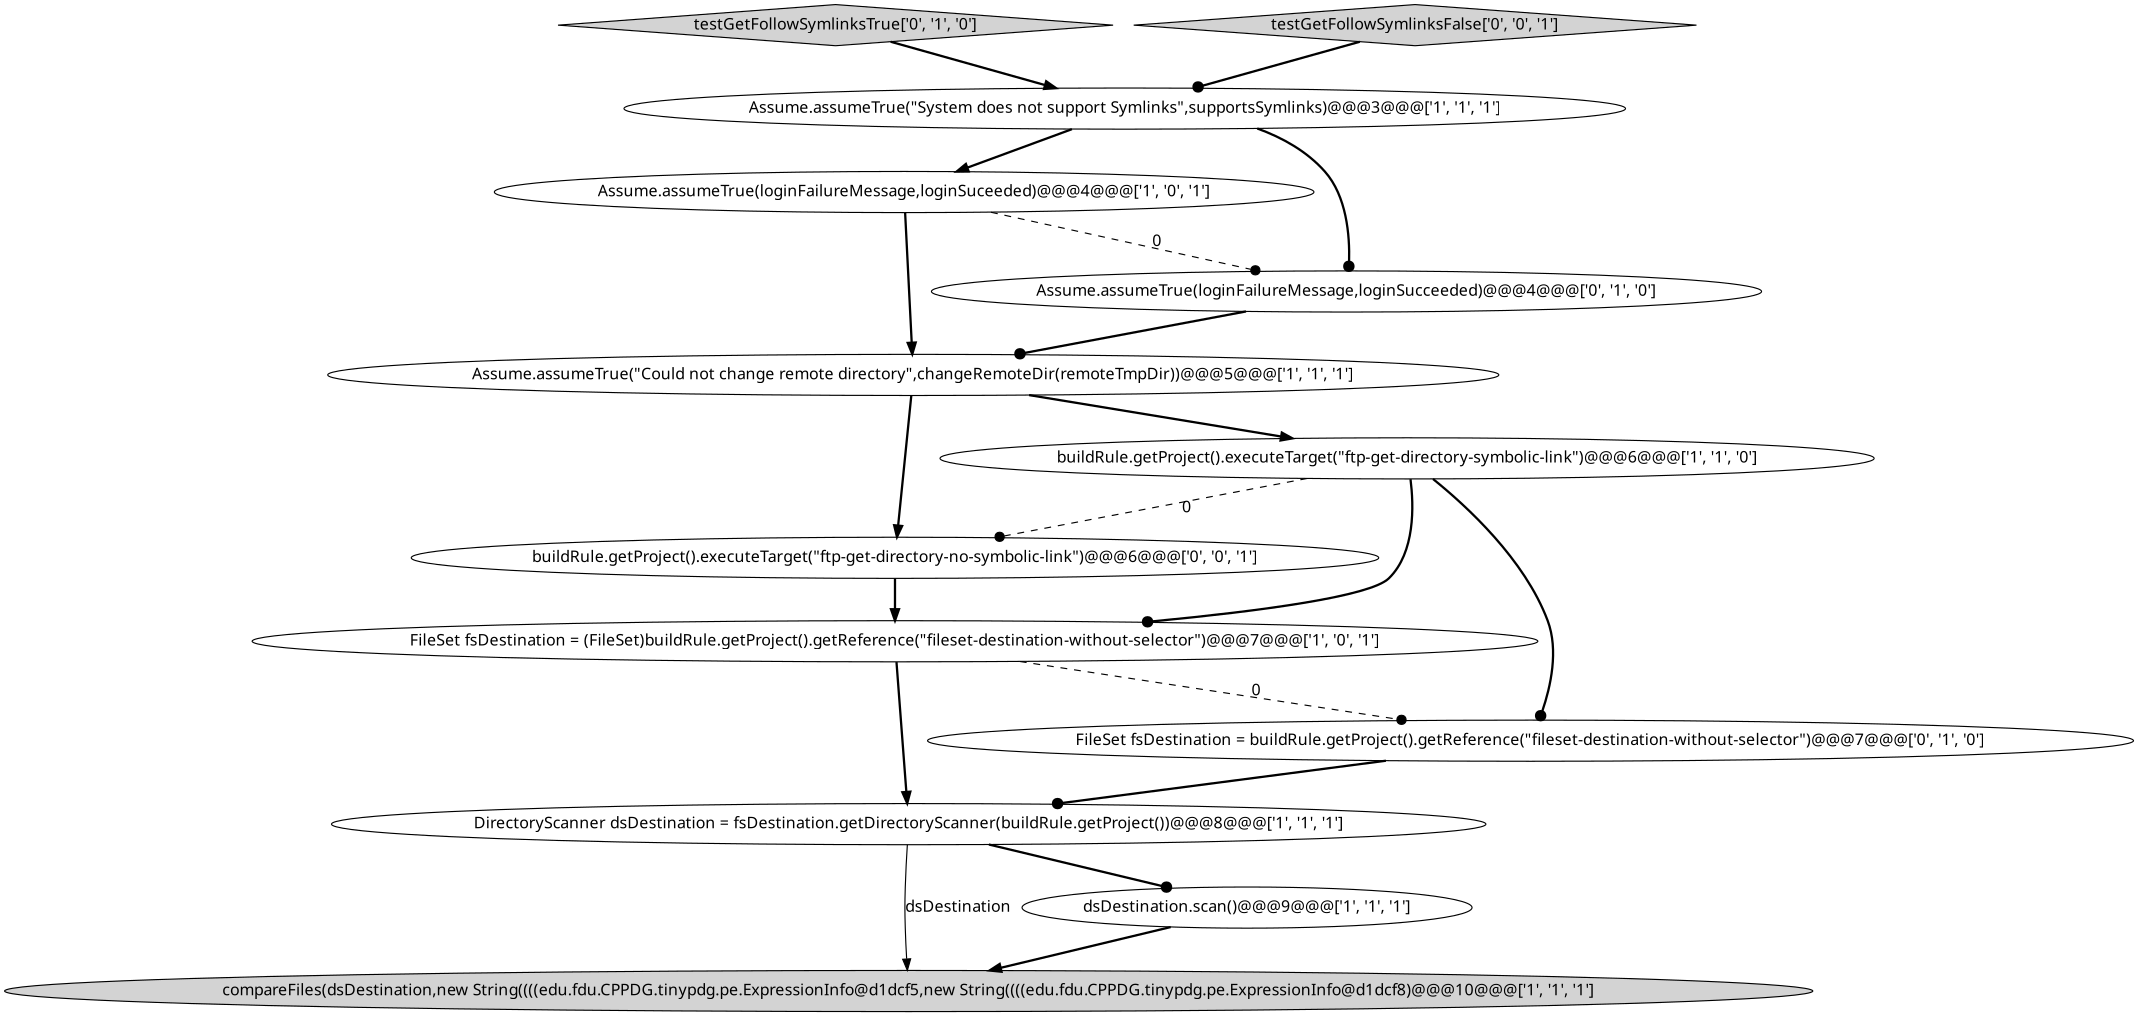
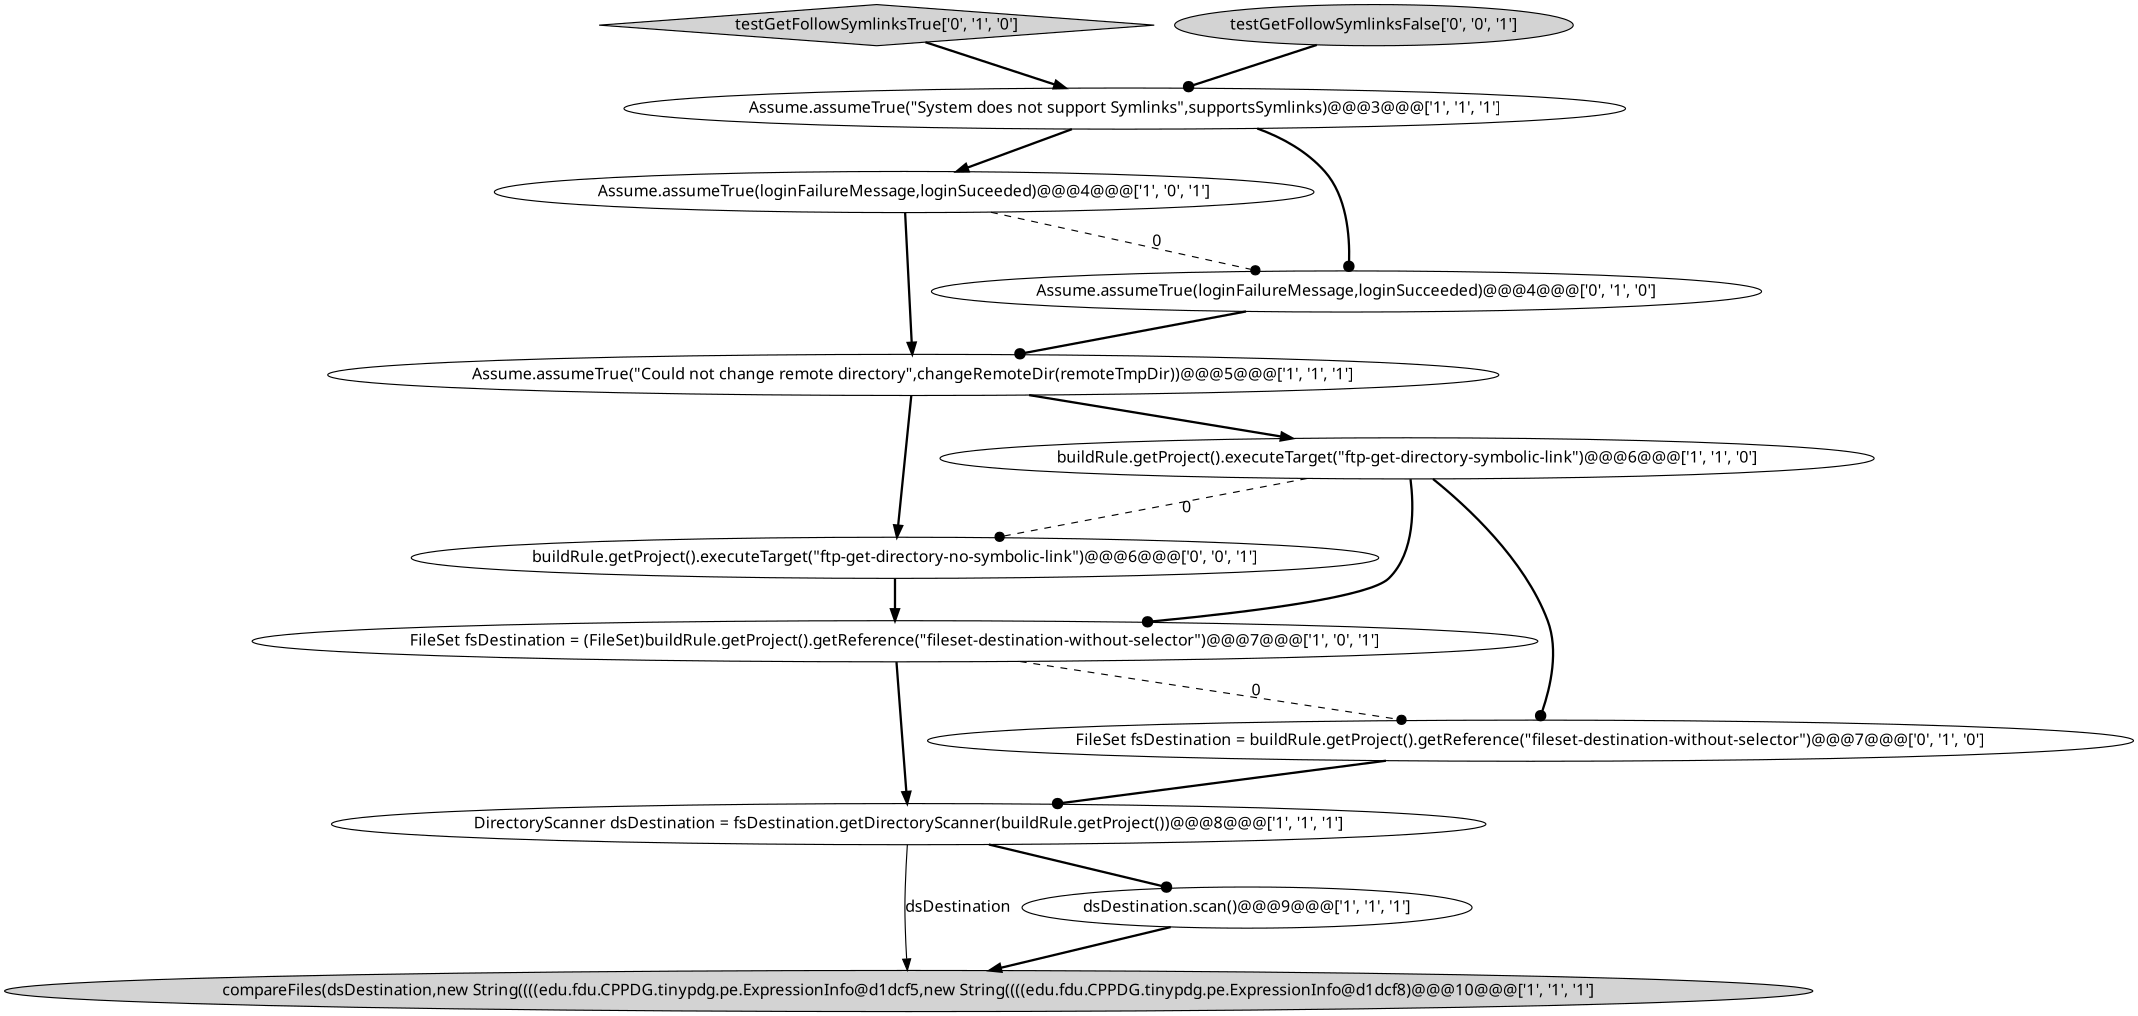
  digraph {
    fontname="Noto Sans"
    node [fillcolor=white fontname="Noto Sans" shape=ellipse style=filled]
    edge [arrowhead=dot fontname="Noto Sans" style=bold]
    n1 [label="FileSet fsDestination = (FileSet)buildRule.getProject().getReference(\"fileset-destination-without-selector\")@@@7@@@['1', '0', '1']"]
    n2 [label="DirectoryScanner dsDestination = fsDestination.getDirectoryScanner(buildRule.getProject())@@@8@@@['1', '1', '1']"]
    n3 [label="FileSet fsDestination = buildRule.getProject().getReference(\"fileset-destination-without-selector\")@@@7@@@['0', '1', '0']"]
    n4 [fillcolor=lightgray label="compareFiles(dsDestination,new String((((edu.fdu.CPPDG.tinypdg.pe.ExpressionInfo@d1dcf5,new String((((edu.fdu.CPPDG.tinypdg.pe.ExpressionInfo@d1dcf8)@@@10@@@['1', '1', '1']"]
    n5 [label="dsDestination.scan()@@@9@@@['1', '1', '1']"]
    n6 [label="buildRule.getProject().executeTarget(\"ftp-get-directory-no-symbolic-link\")@@@6@@@['0', '0', '1']"]
    n7 [label="Assume.assumeTrue(loginFailureMessage,loginSuceeded)@@@4@@@['1', '0', '1']"]
    n8 [label="Assume.assumeTrue(loginFailureMessage,loginSucceeded)@@@4@@@['0', '1', '0']"]
    n9 [label="Assume.assumeTrue(\"Could not change remote directory\",changeRemoteDir(remoteTmpDir))@@@5@@@['1', '1', '1']"]
    n10 [label="buildRule.getProject().executeTarget(\"ftp-get-directory-symbolic-link\")@@@6@@@['1', '1', '0']"]
    n11 [label="Assume.assumeTrue(\"System does not support Symlinks\",supportsSymlinks)@@@3@@@['1', '1', '1']"]
    n12 [fillcolor=lightgray label="testGetFollowSymlinksTrue['0', '1', '0']" shape=diamond]
-   n13 [fillcolor=lightgray label="testGetFollowSymlinksFalse['0', '0', '1']" shape=diamond]
+   n13 [fillcolor=lightgray label="testGetFollowSymlinksFalse['0', '0', '1']"]
    n1 -> n2 [arrowhead=normal]
    n1 -> n3 [label=0 style=dashed]
    n2 -> n4 [arrowhead=normal label=dsDestination style=solid]
    n2 -> n5
    n3 -> n2
    n5 -> n4 [arrowhead=normal]
    n6 -> n1 [arrowhead=normal]
    n7 -> n8 [label=0 style=dashed]
    n7 -> n9 [arrowhead=normal]
    n8 -> n9
    n9 -> n6 [arrowhead=normal]
    n9 -> n10 [arrowhead=normal]
    n10 -> n1
    n10 -> n3
    n10 -> n6 [label=0 style=dashed]
    n11 -> n7 [arrowhead=normal]
    n11 -> n8
    n12 -> n11 [arrowhead=normal]
    n13 -> n11
  }
